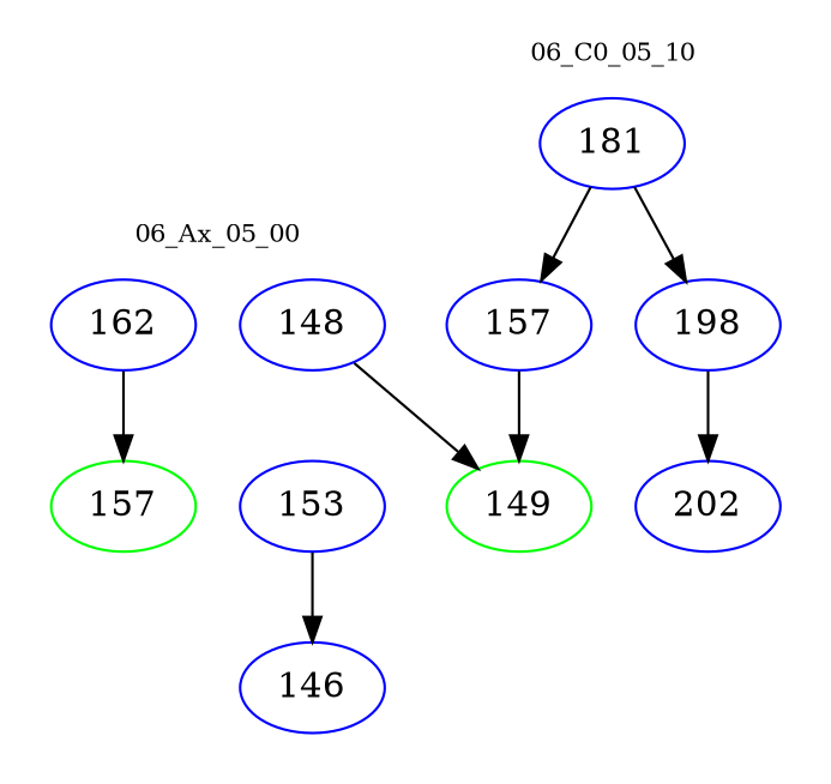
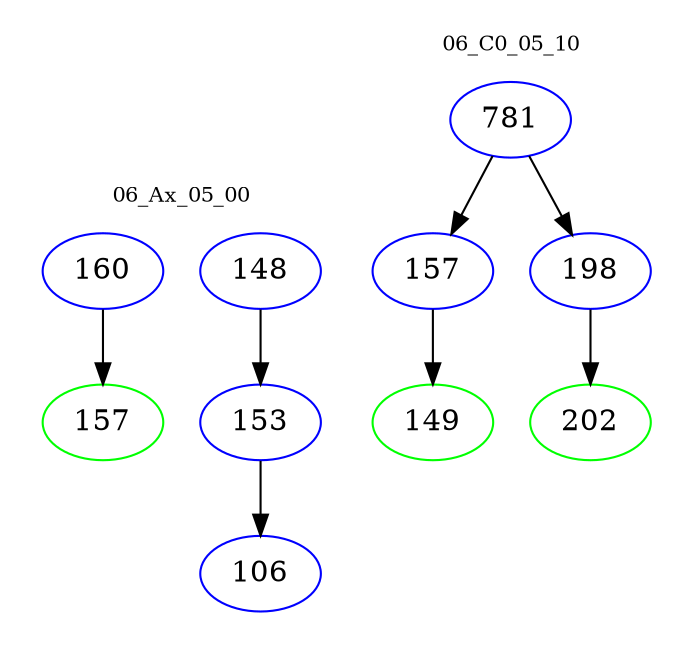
  digraph {
    node [color=blue]
    edge [color=black]
    n1 [label=148]
-   n2 [label=162]
+   n2 [label=160]
    n3 [label=153]
    n4 [color=green label=157]
-   n5 [label=146]
-   n6 [label=181]
+   n5 [label=106]
+   n6 [label=781]
    n7 [label=157]
    n8 [label=198]
    n9 [color=green label=149]
-   n10 [label=202]
+   n10 [color=green label=202]
    subgraph cluster_1 {
      color=white
      fontsize=10
      label="06_Ax_05_00"
      n1
      n2
      n3
      n4
      n5
    }
    subgraph cluster_2 {
      color=white
      fontsize=10
      label="06_C0_05_10"
      n6
      n7
      n8
      n9
      n10
    }
-   n1 -> n9
+   n1 -> n3
    n2 -> n4
    n3 -> n5
    n6 -> n7
    n6 -> n8
    n7 -> n9
    n8 -> n10
  }
